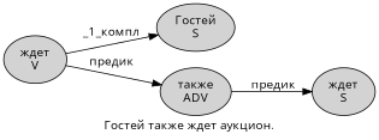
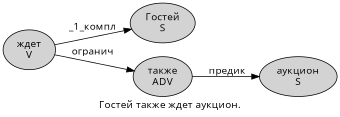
  digraph {
    fontname="Open Sans"
    label="Гостей также ждет аукцион."
    rankdir=LR
    node [fillcolor=lightgray fontname="Open Sans" penwidth=1 shape=ellipse style=filled]
    edge [fontname="Open Sans"]
    n1 [label="Гостей\nS"]
    n2 [label="также\nADV"]
-   n3 [label="ждет\nS"]
+   n3 [label="аукцион\nS"]
    n4 [label="ждет\nV"]
    n2 -> n3 [label="предик"]
    n4 -> n1 [label="_1_компл"]
-   n4 -> n2 [label="предик"]
+   n4 -> n2 [label="огранич"]
  }
